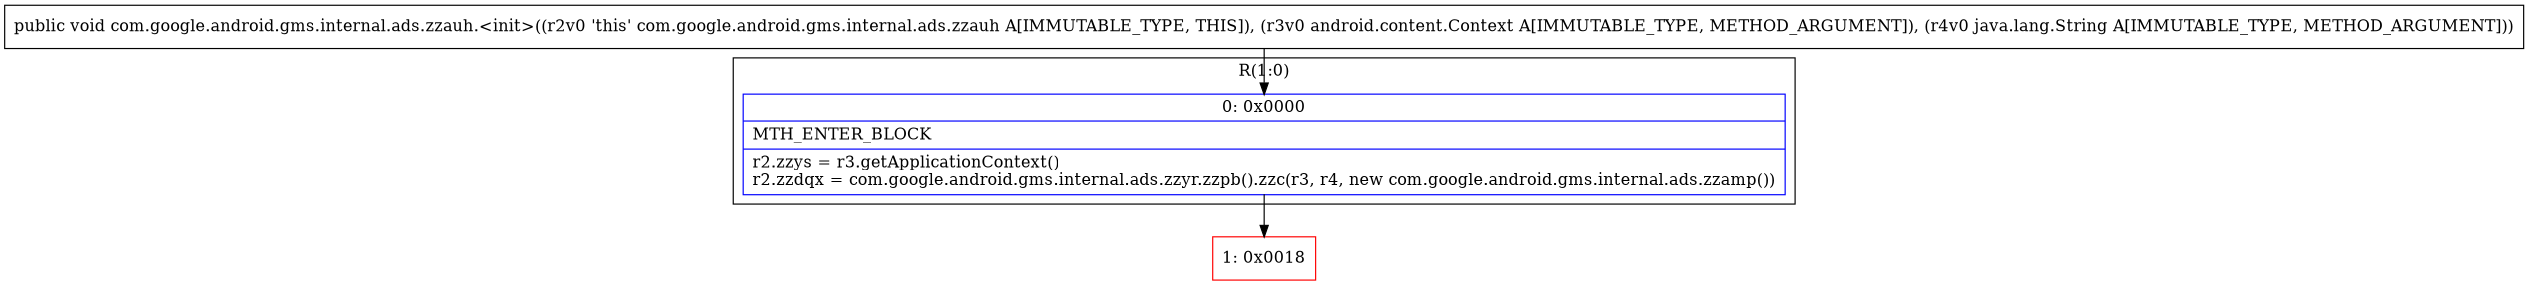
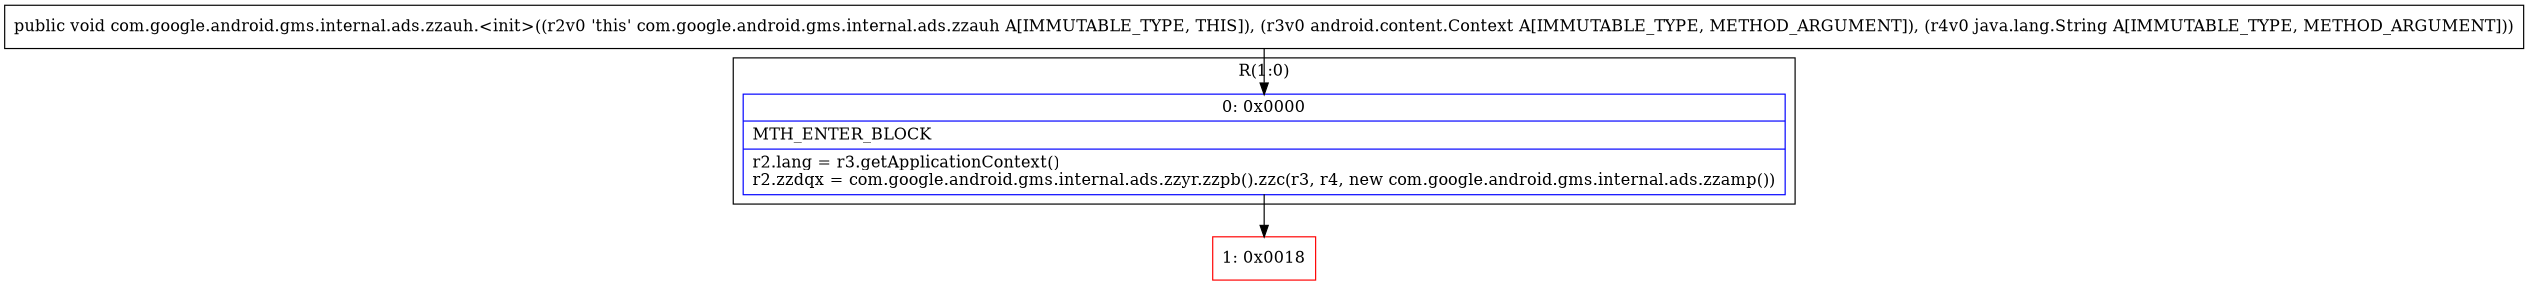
  digraph {
    node [shape=record]
-   n1 [color=blue label="{0\:\ 0x0000|MTH_ENTER_BLOCK\l|r2.zzys = r3.getApplicationContext()\lr2.zzdqx = com.google.android.gms.internal.ads.zzyr.zzpb().zzc(r3, r4, new com.google.android.gms.internal.ads.zzamp())\l}"]
+   n1 [color=blue label="{0\:\ 0x0000|MTH_ENTER_BLOCK\l|r2.lang = r3.getApplicationContext()\lr2.zzdqx = com.google.android.gms.internal.ads.zzyr.zzpb().zzc(r3, r4, new com.google.android.gms.internal.ads.zzamp())\l}"]
    n2 [color=red label="{1\:\ 0x0018}"]
    n3 [label="{public void com.google.android.gms.internal.ads.zzauh.\<init\>((r2v0 'this' com.google.android.gms.internal.ads.zzauh A[IMMUTABLE_TYPE, THIS]), (r3v0 android.content.Context A[IMMUTABLE_TYPE, METHOD_ARGUMENT]), (r4v0 java.lang.String A[IMMUTABLE_TYPE, METHOD_ARGUMENT])) }"]
    subgraph cluster_1 {
      label="R(1:0)"
      n1
    }
    n1 -> n2
    n3 -> n1
  }
